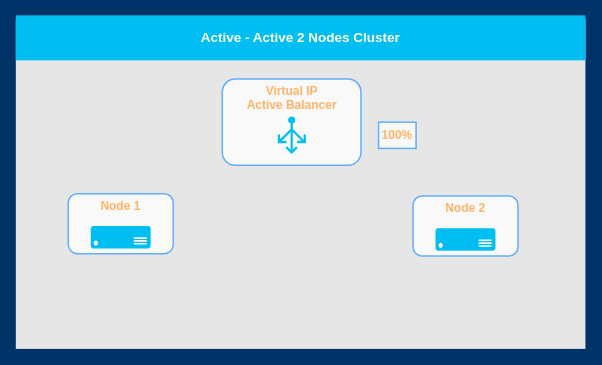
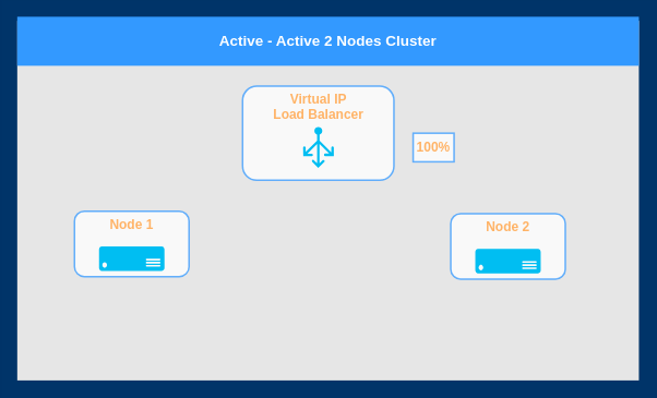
  <mxCell id="0" />
  <mxCell id="1" parent="0" />
  <mxCell id="2" value="" style="rounded=0;whiteSpace=wrap;html=1;dashed=1;strokeColor=none;strokeWidth=2;fillColor=#E6E6E6;fontFamily=Verdana;fontSize=12;fontColor=#00BEF2" parent="1" vertex="1"><mxGeometry x="20" y="25" width="760" height="440" as="geometry" /></mxCell>
- <mxCell id="3" value="Active - Active 2 Nodes Cluster" style="whiteSpace=wrap;html=1;dashed=1;strokeColor=none;strokeWidth=2;fillColor=#00bef2;fontFamily=Helvetica;fontSize=18;fontColor=#FFFFFF;fontStyle=1;rounded=0;shadow=0;comic=0;" parent="1" vertex="1"><mxGeometry x="20" y="20" width="760" height="60" as="geometry" /></mxCell>
+ <mxCell id="3" value="Active - Active 2 Nodes Cluster" style="whiteSpace=wrap;html=1;dashed=1;strokeColor=none;strokeWidth=2;fillColor=#3399FF;fontFamily=Helvetica;fontSize=18;fontColor=#FFFFFF;fontStyle=1;rounded=0;shadow=0;comic=0;" parent="1" vertex="1"><mxGeometry x="20" y="20" width="760" height="60" as="geometry" /></mxCell>
  <mxCell id="4" value="&lt;font style=&quot;font-size: 16px&quot;&gt;Node 1&lt;/font&gt;" style="rounded=1;whiteSpace=wrap;html=1;strokeColor=#3399FF;strokeWidth=2;fillColor=#FFFFFF;fontFamily=Helvetica;fontSize=14;fontColor=#FFB366;opacity=75;verticalAlign=top;fontStyle=1" parent="1" vertex="1"><mxGeometry x="90" y="258" width="140" height="80" as="geometry" /></mxCell>
- <mxCell id="5" value="&lt;div style=&quot;font-size: 16px&quot;&gt;&lt;font style=&quot;font-size: 16px&quot;&gt;Virtual IP&lt;/font&gt;&lt;/div&gt;&lt;div style=&quot;font-size: 16px&quot;&gt;&lt;font style=&quot;font-size: 16px&quot;&gt;Active Balancer&lt;br&gt;&lt;/font&gt;&lt;/div&gt;&lt;div style=&quot;font-size: 16px&quot;&gt;&lt;font style=&quot;font-size: 16px&quot;&gt;&lt;br&gt;&lt;/font&gt;&lt;/div&gt;" style="rounded=1;whiteSpace=wrap;html=1;strokeColor=#3399FF;strokeWidth=2;fillColor=#FFFFFF;fontFamily=Helvetica;fontSize=14;fontColor=#FFB366;opacity=75;verticalAlign=top;fontStyle=1" parent="1" vertex="1"><mxGeometry x="295.5" y="105" width="185" height="115" as="geometry" /></mxCell>
+ <mxCell id="5" value="&lt;div style=&quot;font-size: 16px&quot;&gt;&lt;font style=&quot;font-size: 16px&quot;&gt;Virtual IP&lt;/font&gt;&lt;/div&gt;&lt;div style=&quot;font-size: 16px&quot;&gt;&lt;font style=&quot;font-size: 16px&quot;&gt;Load Balancer&lt;br&gt;&lt;/font&gt;&lt;/div&gt;&lt;div style=&quot;font-size: 16px&quot;&gt;&lt;font style=&quot;font-size: 16px&quot;&gt;&lt;br&gt;&lt;/font&gt;&lt;/div&gt;" style="rounded=1;whiteSpace=wrap;html=1;strokeColor=#3399FF;strokeWidth=2;fillColor=#FFFFFF;fontFamily=Helvetica;fontSize=14;fontColor=#FFB366;opacity=75;verticalAlign=top;fontStyle=1" parent="1" vertex="1"><mxGeometry x="295.5" y="105" width="185" height="115" as="geometry" /></mxCell>
  <mxCell id="6" value="" style="verticalLabelPosition=bottom;html=1;verticalAlign=top;align=center;strokeColor=none;fillColor=#00BEF2;shape=mxgraph.azure.load_balancer_generic;pointerEvents=1;" parent="1" vertex="1"><mxGeometry x="369.5" y="155" width="37.5" height="50" as="geometry" /></mxCell>
  <mxCell id="7" value="" style="verticalLabelPosition=bottom;html=1;verticalAlign=top;align=center;strokeColor=none;fillColor=#00BEF2;shape=mxgraph.azure.server;" parent="1" vertex="1"><mxGeometry x="120" y="301" width="80" height="30" as="geometry" /></mxCell>
  <mxCell id="8" value="&lt;font style=&quot;font-size: 16px&quot;&gt;Node 2&lt;br&gt;&lt;/font&gt;" style="rounded=1;whiteSpace=wrap;html=1;strokeColor=#3399FF;strokeWidth=2;fillColor=#FFFFFF;fontFamily=Helvetica;fontSize=14;fontColor=#FFB366;opacity=75;verticalAlign=top;fontStyle=1" parent="1" vertex="1"><mxGeometry x="550" y="261" width="140" height="80" as="geometry" /></mxCell>
  <mxCell id="9" value="" style="verticalLabelPosition=bottom;html=1;verticalAlign=top;align=center;strokeColor=none;fillColor=#00BEF2;shape=mxgraph.azure.server;" parent="1" vertex="1"><mxGeometry x="580" y="304" width="80" height="30" as="geometry" /></mxCell>
  <mxCell id="10" value="&lt;font style=&quot;font-size: 16px&quot;&gt;100%&lt;/font&gt;" style="whiteSpace=wrap;html=1;strokeColor=#3399FF;strokeWidth=2;fillColor=#FFFFFF;fontFamily=Helvetica;fontSize=14;fontColor=#FFB366;opacity=75;verticalAlign=top;fontStyle=1;rounded=0;" vertex="1" parent="1"><mxGeometry x="504" y="162.5" width="50" height="35" as="geometry" /></mxCell>
  <mxCell id="11" value="" style="shape=image;html=1;verticalAlign=top;verticalLabelPosition=bottom;labelBackgroundColor=#ffffff;imageAspect=0;aspect=fixed;image=https://cdn0.iconfinder.com/data/icons/elasto-online-store/26/00-ELASTOFONT-STORE-READY_close-128.png;rounded=0;shadow=0;comic=0;strokeColor=#3399FF;fontColor=#FF0000;" vertex="1" parent="1"><mxGeometry x="90" y="238" width="127" height="127" as="geometry" /></mxCell>
